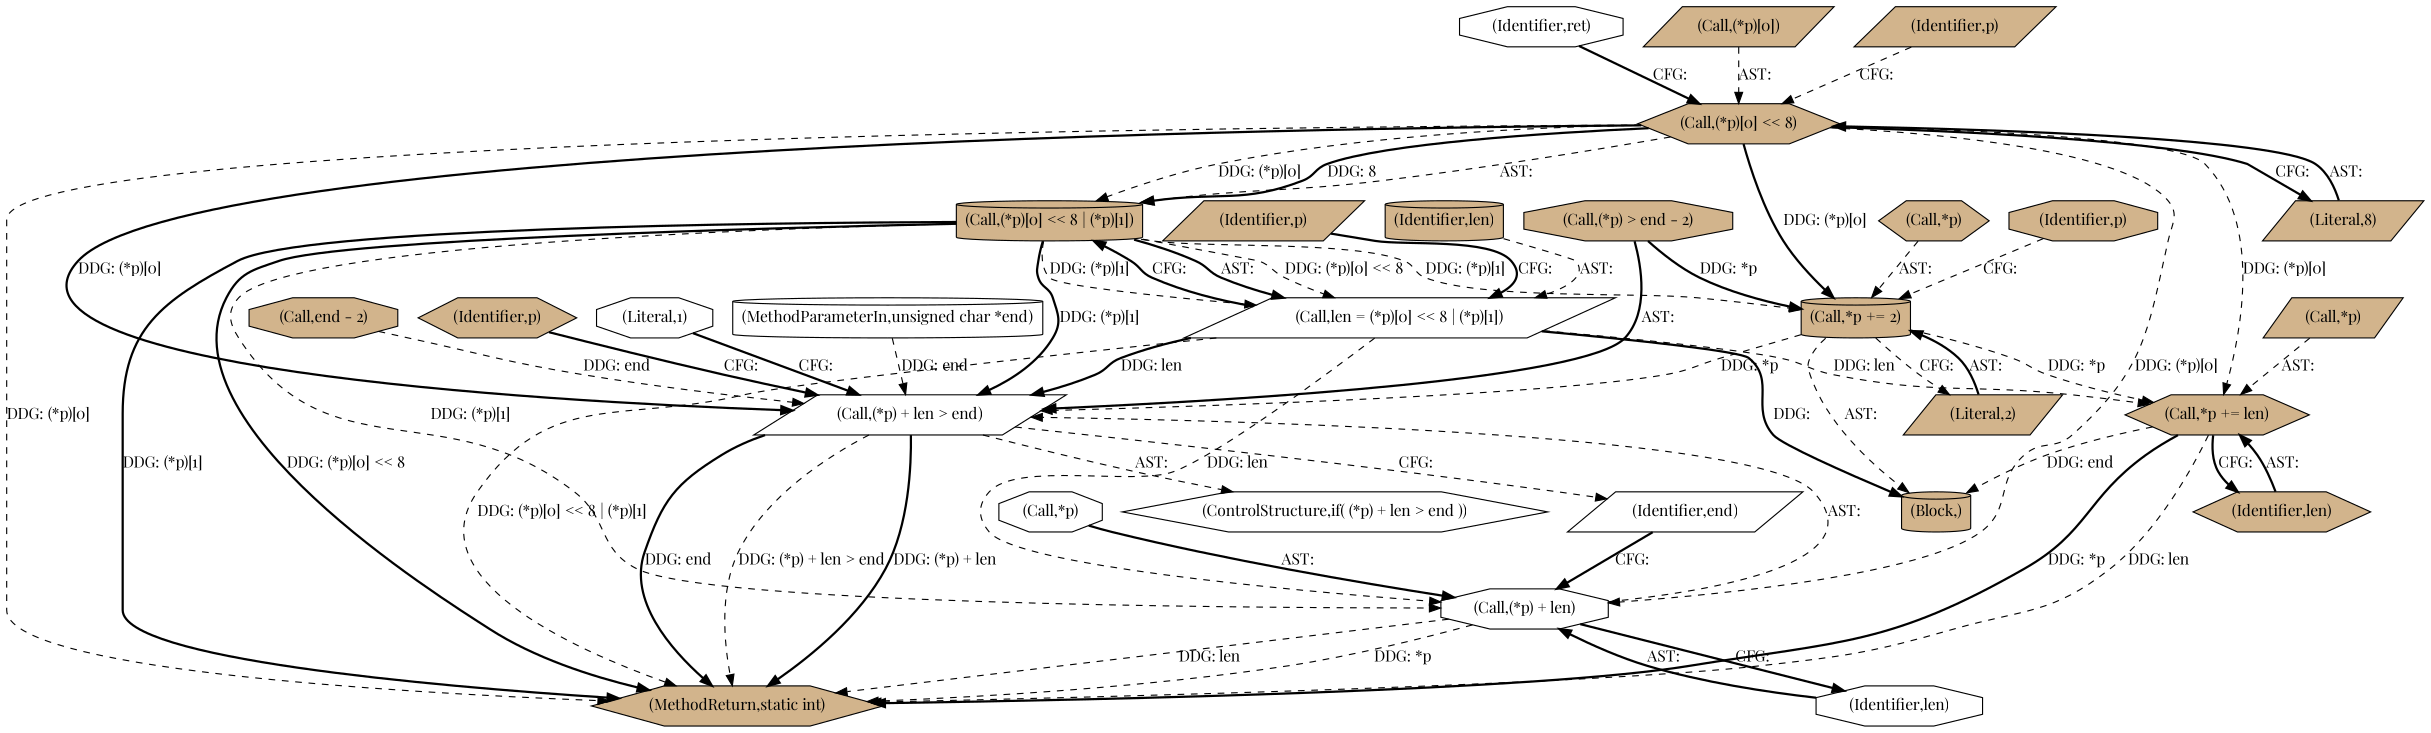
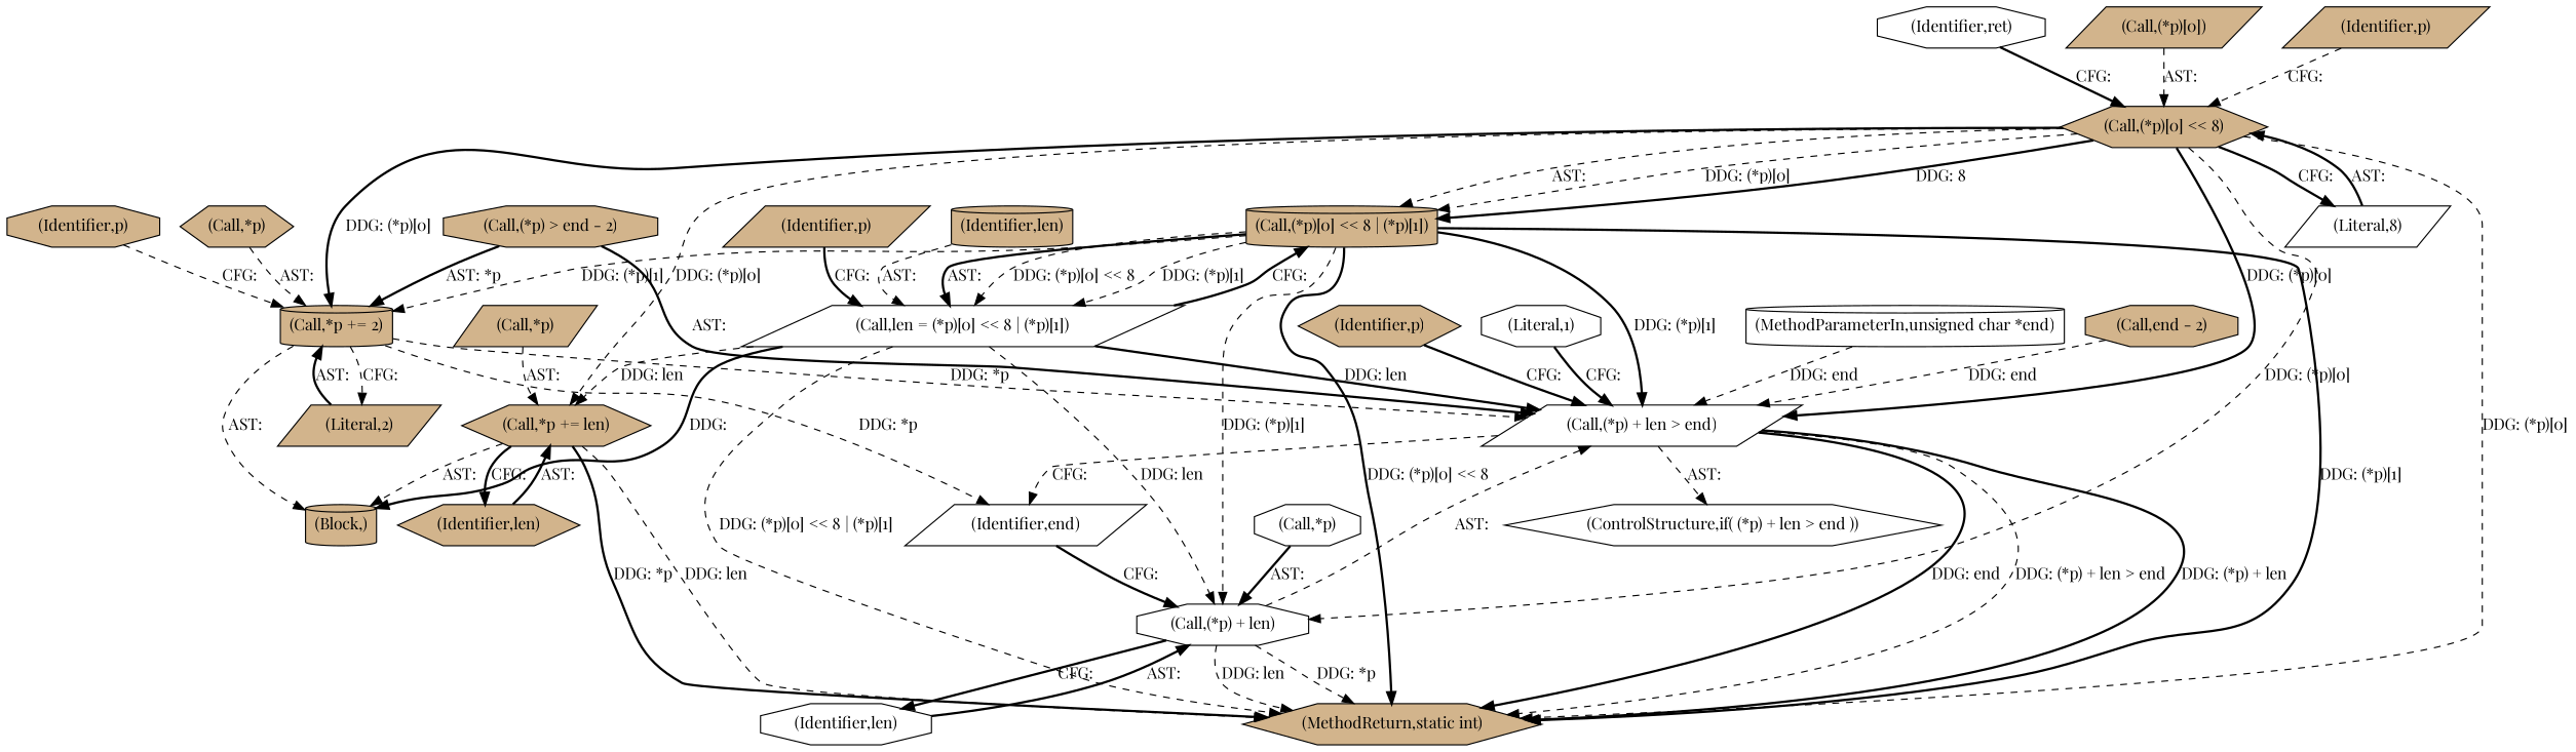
  digraph {
    fontname="Playfair Display"
    node [fillcolor=tan fontname="Playfair Display" shape=parallelogram style=filled]
    edge [fontname="Playfair Display" style=dashed]
    n1 [label="(Call,(*p)[0] << 8)" shape=hexagon]
    n2 [label="(Call,(*p)[0] << 8 | (*p)[1])" shape=cylinder]
    n3 [fillcolor=white label="(Call,(*p) + len > end)"]
    n4 [fillcolor=white label="(Call,(*p) + len)" shape=octagon]
    n5 [label="(Call,*p += len)" shape=hexagon]
    n6 [label="(Call,*p += 2)" shape=cylinder]
-   n7 [label="(Literal,8)"]
+   n7 [fillcolor=white label="(Literal,8)"]
    n8 [label="(MethodReturn,static int)" shape=hexagon]
    n9 [fillcolor=white label="(Call,len = (*p)[0] << 8 | (*p)[1])"]
    n10 [fillcolor=white label="(Identifier,end)"]
    n11 [fillcolor=white label="(ControlStructure,if( (*p) + len > end ))" shape=hexagon]
    n12 [fillcolor=white label="(Identifier,len)" shape=octagon]
    n13 [label="(Block,)" shape=cylinder]
    n14 [label="(Identifier,len)" shape=hexagon]
    n15 [label="(Literal,2)"]
    n16 [label="(Call,*p)"]
    n17 [label="(Call,*p)" shape=hexagon]
    n18 [fillcolor=white label="(Identifier,ret)" shape=octagon]
    n19 [label="(Call,end - 2)" shape=octagon]
    n20 [label="(Call,(*p) > end - 2)" shape=octagon]
    n21 [label="(Identifier,p)" shape=hexagon]
    n22 [fillcolor=white label="(Literal,1)" shape=octagon]
    n23 [label="(Call,(*p)[0])"]
    n24 [label="(Identifier,p)"]
    n25 [label="(Identifier,p)" shape=octagon]
    n26 [fillcolor=white label="(MethodParameterIn,unsigned char *end)" shape=cylinder]
    n27 [label="(Identifier,p)"]
    n28 [label="(Identifier,len)" shape=cylinder]
    n29 [fillcolor=white label="(Call,*p)" shape=octagon]
    n1 -> n2 [label="AST: "]
    n1 -> n2 [label="DDG: (*p)[0]"]
    n1 -> n2 [label="DDG: 8" style=bold]
    n1 -> n3 [label="DDG: (*p)[0]" style=bold]
    n1 -> n4 [label="DDG: (*p)[0]"]
    n1 -> n5 [label="DDG: (*p)[0]"]
    n1 -> n6 [label="DDG: (*p)[0]" style=bold]
    n1 -> n7 [label="CFG: " style=bold]
    n1 -> n8 [label="DDG: (*p)[0]"]
    n2 -> n3 [label="DDG: (*p)[1]" style=bold]
    n2 -> n4 [label="DDG: (*p)[1]"]
    n2 -> n6 [label="DDG: (*p)[1]"]
    n2 -> n8 [label="DDG: (*p)[0] << 8" style=bold]
    n2 -> n8 [label="DDG: (*p)[1]" style=bold]
    n2 -> n9 [label="AST: " style=bold]
    n2 -> n9 [label="DDG: (*p)[0] << 8"]
    n2 -> n9 [label="DDG: (*p)[1]"]
    n3 -> n8 [label="DDG: end" style=bold]
    n3 -> n8 [label="DDG: (*p) + len > end"]
    n3 -> n8 [label="DDG: (*p) + len" style=bold]
    n3 -> n10 [label="CFG: "]
    n3 -> n11 [label="AST: "]
    n4 -> n3 [label="AST: "]
    n4 -> n8 [label="DDG: *p"]
    n4 -> n8 [label="DDG: len"]
    n4 -> n12 [label="CFG: " style=bold]
    n5 -> n8 [label="DDG: *p" style=bold]
    n5 -> n8 [label="DDG: len"]
-   n5 -> n13 [label="DDG: end"]
+   n5 -> n13 [label="AST: "]
    n5 -> n14 [label="CFG: " style=bold]
    n6 -> n3 [label="DDG: *p"]
-   n6 -> n5 [label="DDG: *p"]
+   n6 -> n10 [label="DDG: *p"]
    n6 -> n13 [label="AST: "]
    n6 -> n15 [label="CFG: "]
    n7 -> n1 [label="AST: " style=bold]
    n9 -> n2 [label="CFG: " style=bold]
    n9 -> n3 [label="DDG: len" style=bold]
    n9 -> n4 [label="DDG: len"]
    n9 -> n5 [label="DDG: len"]
    n9 -> n8 [label="DDG: (*p)[0] << 8 | (*p)[1]"]
    n9 -> n13 [label="DDG: " style=bold]
    n10 -> n4 [label="CFG: " style=bold]
    n12 -> n4 [label="AST: " style=bold]
    n14 -> n5 [label="AST: " style=bold]
    n15 -> n6 [label="AST: " style=bold]
    n16 -> n5 [label="AST: "]
    n17 -> n6 [label="AST: "]
    n18 -> n1 [label="CFG: " style=bold]
    n19 -> n3 [label="DDG: end"]
    n20 -> n3 [label="AST: " style=bold]
-   n20 -> n6 [label="DDG: *p" style=bold]
+   n20 -> n6 [label="AST: *p" style=bold]
    n21 -> n3 [label="CFG: " style=bold]
    n22 -> n3 [label="CFG: " style=bold]
    n23 -> n1 [label="AST: "]
    n24 -> n1 [label="CFG: "]
    n25 -> n6 [label="CFG: "]
    n26 -> n3 [label="DDG: end"]
    n27 -> n9 [label="CFG: " style=bold]
    n28 -> n9 [label="AST: "]
    n29 -> n4 [label="AST: " style=bold]
  }
